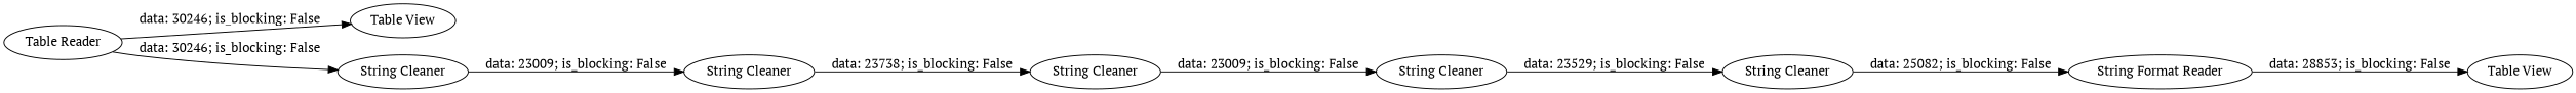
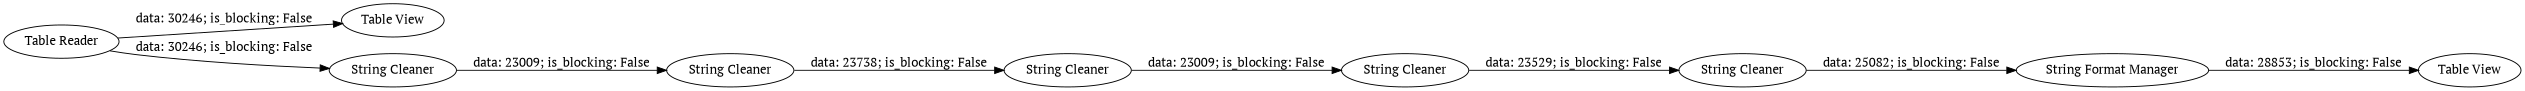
  digraph {
    rankdir=LR
    fontname="PT Serif"
    node [fontname="PT Serif"]
    edge [fontname="PT Serif"]
    n1 [label="String Cleaner"]
    n2 [label="String Cleaner"]
    n3 [label="String Cleaner"]
-   n4 [label="String Format Reader"]
+   n4 [label="String Format Manager"]
    n5 [label="Table View"]
    n6 [label="Table View"]
    n7 [label="String Cleaner"]
    n8 [label="Table Reader"]
    n9 [label="String Cleaner"]
    n1 -> n2 [label="data: 23009; is_blocking: False"]
    n2 -> n9 [label="data: 23529; is_blocking: False"]
    n3 -> n1 [label="data: 23738; is_blocking: False"]
    n4 -> n5 [label="data: 28853; is_blocking: False"]
    n7 -> n3 [label="data: 23009; is_blocking: False"]
    n8 -> n6 [label="data: 30246; is_blocking: False"]
    n8 -> n7 [label="data: 30246; is_blocking: False"]
    n9 -> n4 [label="data: 25082; is_blocking: False"]
  }
